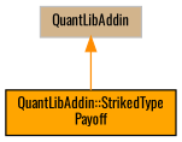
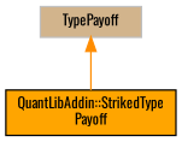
  digraph {
    rankdir=TB
    fontname=Oswald
    node [fontname=Oswald fontsize=10 shape=record style=filled]
-   n1 [color=grey75 fillcolor=tan height=0.2 label=QuantLibAddin width=0.4]
+   n1 [color=grey75 fillcolor=tan height=0.2 label=TypePayoff width=0.4]
    n2 [color=black fillcolor=orange height=0.2 label="QuantLibAddin::StrikedType\lPayoff" width=0.4]
    n1 -> n2 [color=darkorange dir=back fontname=Oswald fontsize=10 labelfontname=Helvetica labelfontsize=10 style=solid]
  }
